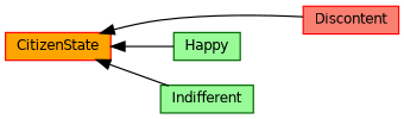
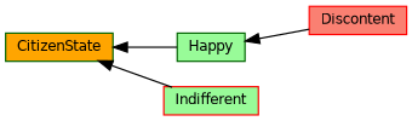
  digraph {
    rankdir=LR
    node [color=darkgreen fillcolor=palegreen fontname=Helvetica fontsize=10 shape=record style=filled]
    edge [color=black dir=back fontname=Helvetica fontsize=10 labelfontname=Helvetica labelfontsize=10 style=solid]
-   n1 [color=red fillcolor=orange height=0.2 label=CitizenState width=0.4]
+   n1 [fillcolor=orange height=0.2 label=CitizenState width=0.4]
    n2 [color=red fillcolor=salmon height=0.2 label=Discontent width=0.4]
    n3 [height=0.2 label=Happy width=0.4]
-   n4 [height=0.2 label=Indifferent width=0.4]
-   n1 -> n2
+   n4 [color=red height=0.2 label=Indifferent width=0.4]
+   n3 -> n2
    n1 -> n3
    n1 -> n4
  }
